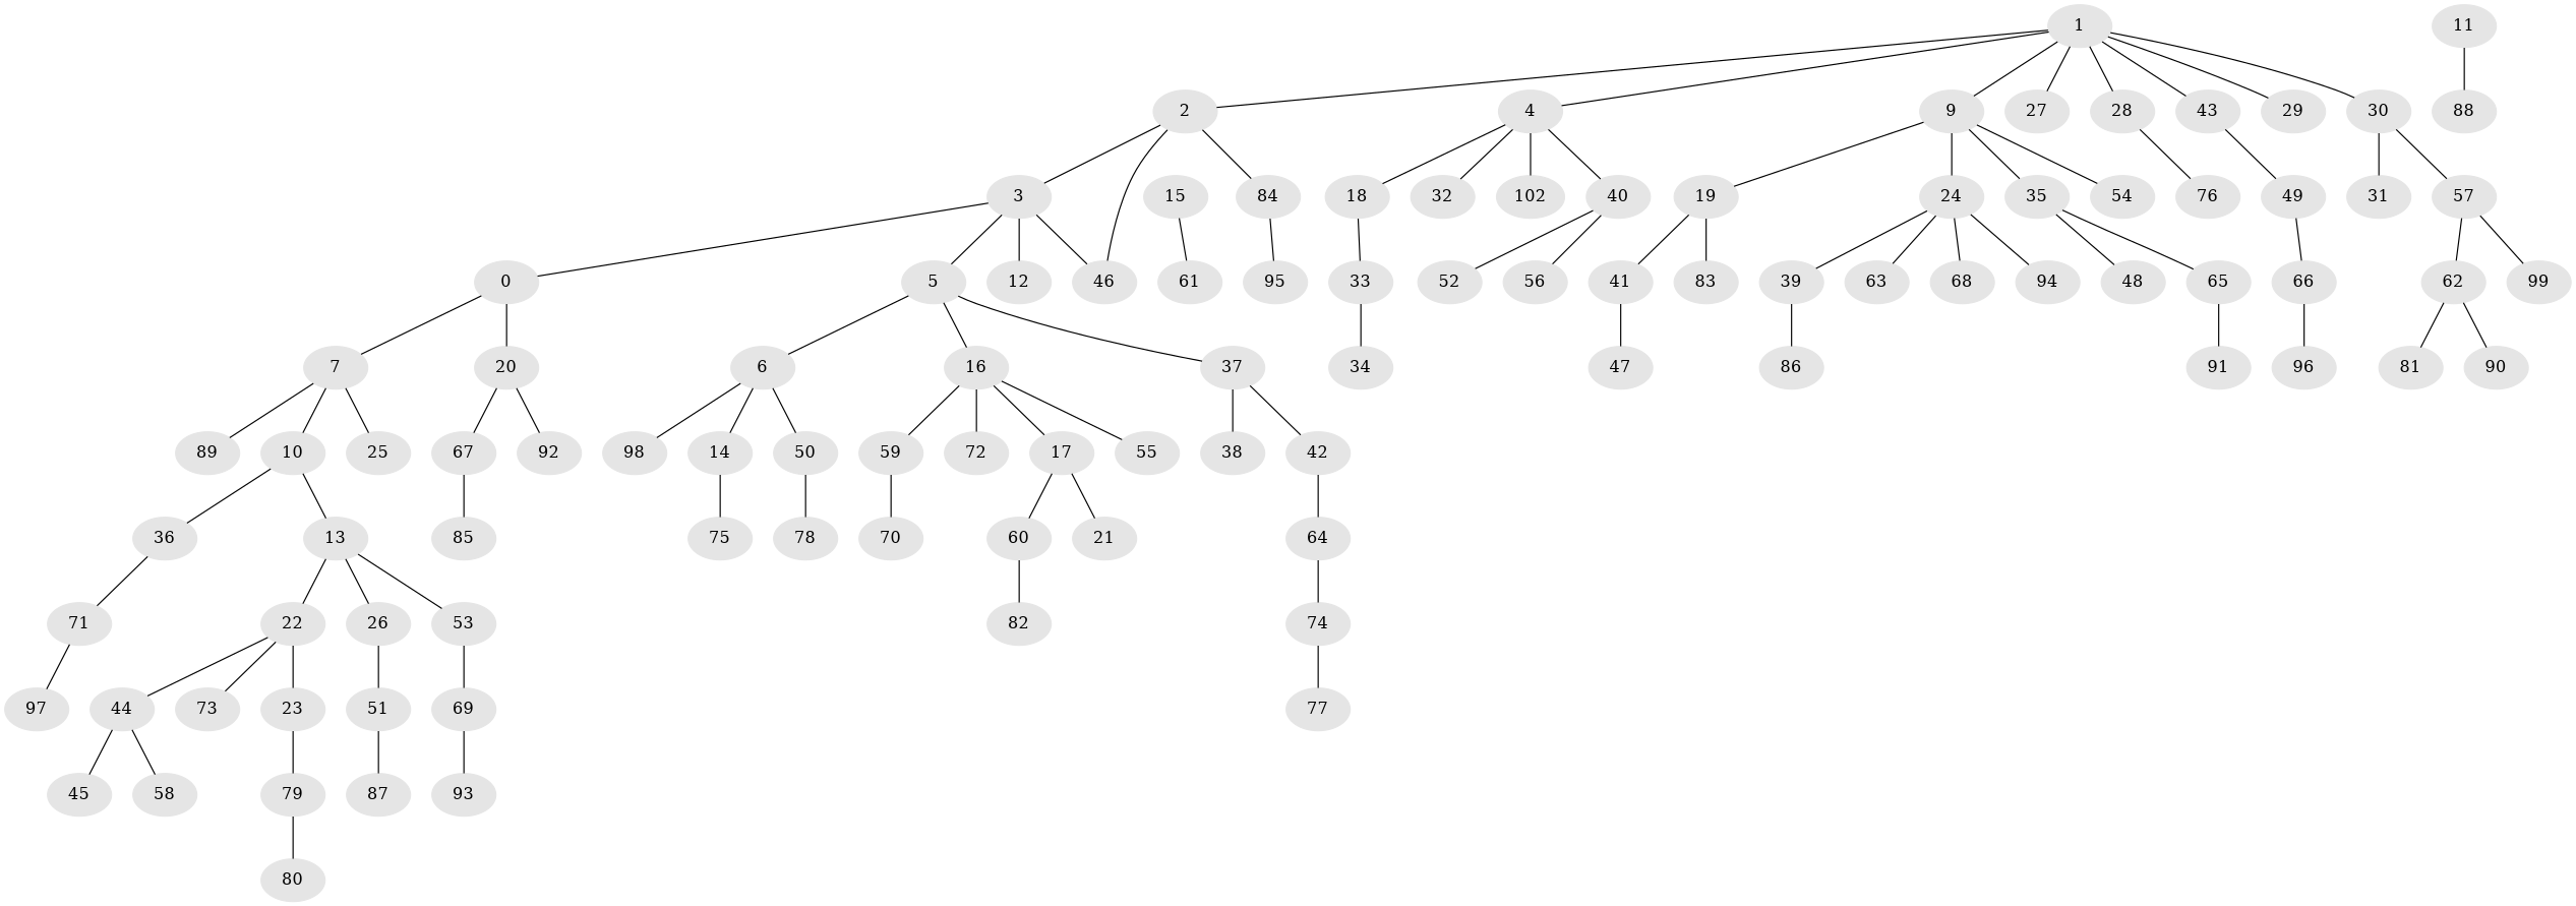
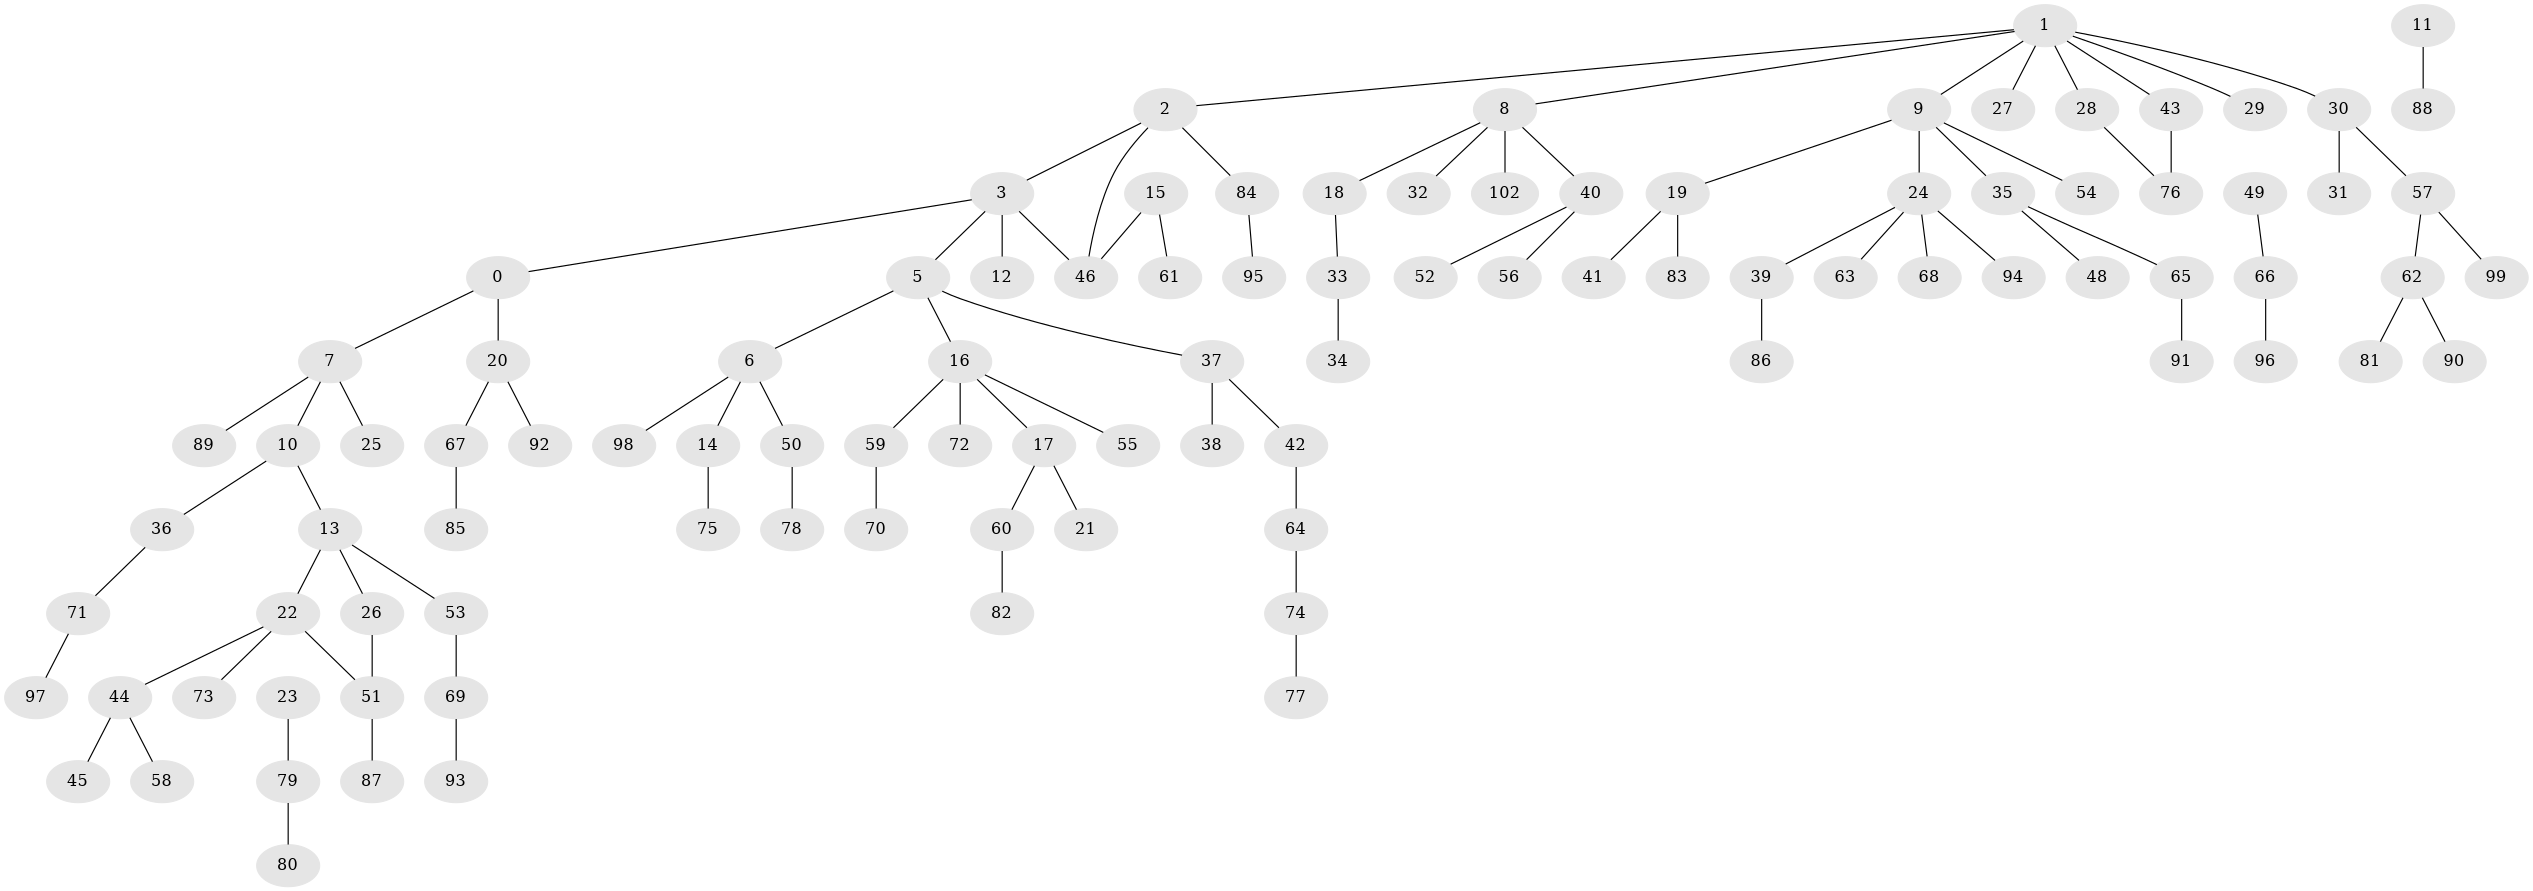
  graph {
    fontname="DejaVu Serif"
    node [color=gray90 fontname="DejaVu Serif" style=filled]
    edge [fontname="DejaVu Serif"]
    1
    2
-   8 [label=4]
+   8
    9
    27
    28
    29
    43
    30
    3
    84
    46
    18
    32
    n15 [label=102]
    40
    19
    24
    35
    54
    76
    49
    n23 [label=0]
    5
    12
    15
    61
    95
    7
    20
    6
    16
    37
    11
    88
    10
    25
    89
    67
    92
    14
    50
    98
    17
    55
    59
    72
    38
    42
    75
    78
    13
    36
    33
    41
    83
    39
    63
    68
    94
    48
    65
    22
    26
    53
    71
    23
    44
    73
    51
    69
    21
    60
    70
    82
    34
-   47
    85
    79
    45
    58
    80
    86
    87
    31
    57
    62
    99
    52
    56
    91
    97
    64
    74
    66
    96
    93
    81
    90
    77
    1 -- 2
    1 -- 8
    1 -- 9
    1 -- 27
    1 -- 28
    1 -- 29
    1 -- 43
    1 -- 30
    2 -- 3
    2 -- 84
    2 -- 46
    8 -- 18
    8 -- 32
    8 -- n15
    8 -- 40
    9 -- 19
    9 -- 24
    9 -- 35
    9 -- 54
    28 -- 76
-   43 -- 49
+   43 -- 76
    30 -- 31
    30 -- 57
    3 -- 46
    3 -- n23
    3 -- 5
    3 -- 12
    84 -- 95
    18 -- 33
    40 -- 52
    40 -- 56
    19 -- 41
    19 -- 83
    24 -- 39
    24 -- 63
    24 -- 68
    24 -- 94
    35 -- 48
    35 -- 65
    49 -- 66
    n23 -- 7
    n23 -- 20
    5 -- 6
    5 -- 16
    5 -- 37
+   15 -- 46
    15 -- 61
    7 -- 10
    7 -- 25
    7 -- 89
    20 -- 67
    20 -- 92
    6 -- 14
    6 -- 50
    6 -- 98
    16 -- 17
    16 -- 55
    16 -- 59
    16 -- 72
    37 -- 38
    37 -- 42
    11 -- 88
    10 -- 13
    10 -- 36
    67 -- 85
    14 -- 75
    50 -- 78
    17 -- 21
    17 -- 60
    59 -- 70
    42 -- 64
    13 -- 22
    13 -- 26
    13 -- 53
    36 -- 71
    33 -- 34
-   41 -- 47
    39 -- 86
    65 -- 91
-   22 -- 23
+   22 -- 51
    22 -- 44
    22 -- 73
    26 -- 51
    53 -- 69
    71 -- 97
    23 -- 79
    44 -- 45
    44 -- 58
    51 -- 87
    69 -- 93
    60 -- 82
    79 -- 80
    57 -- 62
    57 -- 99
    62 -- 81
    62 -- 90
    64 -- 74
    74 -- 77
    66 -- 96
  }
